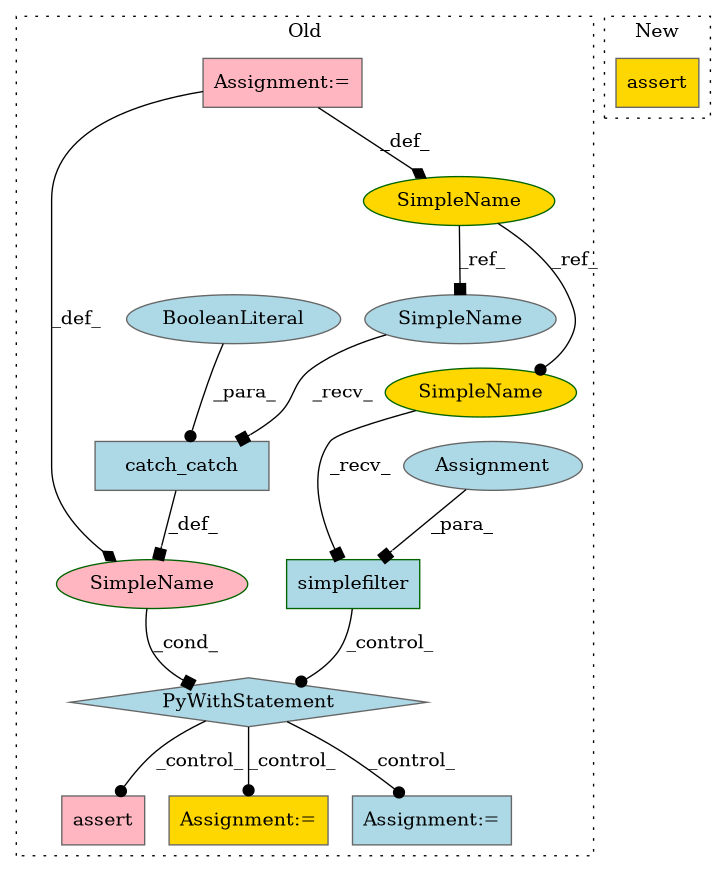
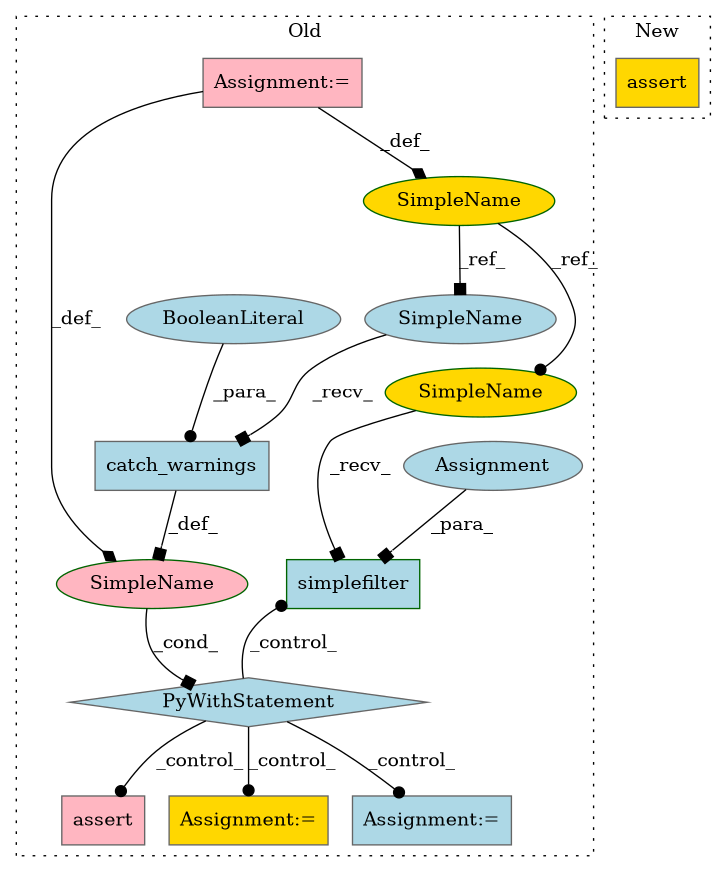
  digraph {
    node [a=32 color=gray40 fillcolor=lightblue l=8 s=1059 shape=box style=filled]
    edge [arrowhead=box]
    n1 [color=darkgreen l="13,1" label=simplefilter s="1178,1218"]
-   n2 [l="15,1" label=catch_catch s="1103,1122"]
+   n2 [l="15,1" label=catch_warnings s="1103,1122"]
    n3 [a=45 label=Assignment s=1191 shape=ellipse]
    n4 [a=42 color=darkgreen fillcolor=lightpink label=SimpleName shape=ellipse l="" s=""]
    n5 [a=104 l="10,2" label=PyWithStatement s="1084,1123" shape=diamond]
    n6 [fillcolor=lightpink l="8,1" label=assert s="1309,1362"]
    n7 [a=9 l=4 label=BooleanLiteral s=1118 shape=ellipse]
    n8 [a=42 color=darkgreen fillcolor=gold label=SimpleName shape=ellipse]
    n9 [a=7 fillcolor=lightpink label="Assignment:="]
    n10 [a=7 fillcolor=gold l=2 label="Assignment:=" s=1159]
    n11 [a=7 l=1 label="Assignment:=" s=1228]
    n12 [a=42 color=darkgreen fillcolor=gold label=SimpleName s=1169 shape=ellipse]
    n13 [a=42 label=SimpleName s=1094 shape=ellipse]
    n14 [fillcolor=gold l="14,1" label=assert s="1081,1176"]
    subgraph cluster_1 {
      label=Old
      style=dotted
      n1
      n2
      n3
      n4
      n5
      n6
      n7
      n8
      n9
      n10
      n11
      n12
      n13
    }
    subgraph cluster_2 {
      label=New
      style=dotted
      n14
    }
    n2 -> n4 [label=_def_]
    n3 -> n1 [label=_para_]
    n4 -> n5 [label=_cond_]
-   n1 -> n5 [arrowhead=dot label=_control_]
+   n5 -> n1 [arrowhead=dot label=_control_]
    n5 -> n6 [arrowhead=dot label=_control_]
    n5 -> n10 [arrowhead=dot label=_control_]
    n5 -> n11 [arrowhead=dot label=_control_]
    n7 -> n2 [arrowhead=dot label=_para_]
    n8 -> n12 [arrowhead=dot label=_ref_]
    n8 -> n13 [label=_ref_]
    n9 -> n4 [arrowhead=diamond label=_def_]
    n9 -> n8 [arrowhead=diamond label=_def_]
    n12 -> n1 [label=_recv_]
    n13 -> n2 [label=_recv_]
  }
